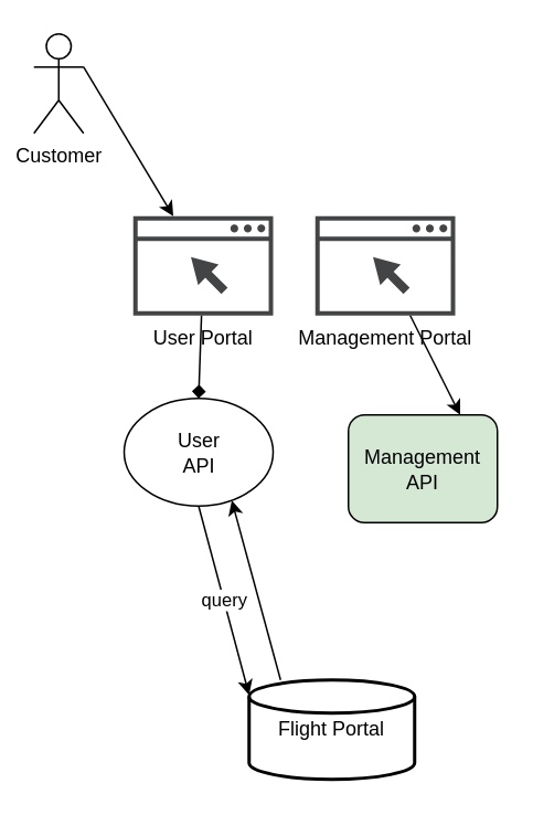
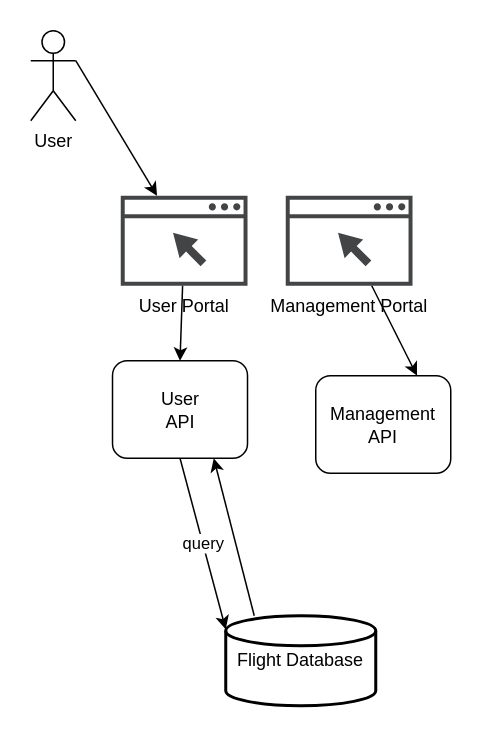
  <mxCell id="0" />
  <mxCell id="1" parent="0" />
- <mxCell id="2" value="Customer" style="shape=umlActor;verticalLabelPosition=bottom;verticalAlign=top;html=1;outlineConnect=0;" vertex="1" parent="1"><mxGeometry x="20" y="20" width="30" height="60" as="geometry" /></mxCell>
- <mxCell id="3" value="Flight Portal" style="strokeWidth=2;html=1;shape=mxgraph.flowchart.database;whiteSpace=wrap;" vertex="1" parent="1"><mxGeometry x="150" y="410" width="100" height="60" as="geometry" /></mxCell>
+ <mxCell id="2" value="User" style="shape=umlActor;verticalLabelPosition=bottom;verticalAlign=top;html=1;outlineConnect=0;" vertex="1" parent="1"><mxGeometry x="20" y="20" width="30" height="60" as="geometry" /></mxCell>
+ <mxCell id="3" value="Flight Database" style="strokeWidth=2;html=1;shape=mxgraph.flowchart.database;whiteSpace=wrap;" vertex="1" parent="1"><mxGeometry x="150" y="410" width="100" height="60" as="geometry" /></mxCell>
  <mxCell id="4" value="User Portal" style="sketch=0;pointerEvents=1;shadow=0;dashed=0;html=1;strokeColor=none;fillColor=#434445;aspect=fixed;labelPosition=center;verticalLabelPosition=bottom;verticalAlign=top;align=center;outlineConnect=0;shape=mxgraph.vvd.web_browser;" vertex="1" parent="1"><mxGeometry x="80" y="130" width="84.51" height="60" as="geometry" /></mxCell>
- <mxCell id="5" value="Management&lt;br&gt;API" style="rounded=1;whiteSpace=wrap;html=1;fillColor=#d5e8d4;" vertex="1" parent="1"><mxGeometry x="210" y="250" width="90" height="65" as="geometry" /></mxCell>
+ <mxCell id="5" value="Management&lt;br&gt;API" style="rounded=1;whiteSpace=wrap;html=1;" vertex="1" parent="1"><mxGeometry x="210" y="250" width="90" height="65" as="geometry" /></mxCell>
  <mxCell id="6" value="Management Portal" style="sketch=0;pointerEvents=1;shadow=0;dashed=0;html=1;strokeColor=none;fillColor=#434445;aspect=fixed;labelPosition=center;verticalLabelPosition=bottom;verticalAlign=top;align=center;outlineConnect=0;shape=mxgraph.vvd.web_browser;" vertex="1" parent="1"><mxGeometry x="190" y="130" width="84.51" height="60" as="geometry" /></mxCell>
  <mxCell id="7" value="" style="endArrow=classic;html=1;rounded=0;exitX=1;exitY=0.333;exitDx=0;exitDy=0;exitPerimeter=0;" edge="1" parent="1" source="2" target="4"><mxGeometry width="50" height="50" relative="1" as="geometry"><mxPoint x="100" y="60" as="sourcePoint" /><mxPoint x="150" y="230" as="targetPoint" /></mxGeometry></mxCell>
- <mxCell id="8" value="User&lt;br&gt;API" style="ellipse;whiteSpace=wrap;html=1;" vertex="1" parent="1"><mxGeometry x="74.51" y="240" width="90" height="65" as="geometry" /></mxCell>
+ <mxCell id="8" value="User&lt;br&gt;API" style="rounded=1;whiteSpace=wrap;html=1;" vertex="1" parent="1"><mxGeometry x="74.51" y="240" width="90" height="65" as="geometry" /></mxCell>
  <mxCell id="9" value="" style="endArrow=classic;html=1;rounded=0;exitX=0.5;exitY=1;exitDx=0;exitDy=0;entryX=0;entryY=0.15;entryDx=0;entryDy=0;entryPerimeter=0;" edge="1" parent="1" source="8" target="3"><mxGeometry relative="1" as="geometry"><mxPoint x="-40" y="360" as="sourcePoint" /><mxPoint x="60" y="360" as="targetPoint" /></mxGeometry></mxCell>
  <mxCell id="10" value="query" style="edgeLabel;resizable=0;html=1;align=center;verticalAlign=middle;" connectable="0" vertex="1" parent="9"><mxGeometry relative="1" as="geometry" /></mxCell>
  <mxCell id="11" value="" style="endArrow=classic;html=1;rounded=0;entryX=0.75;entryY=1;entryDx=0;entryDy=0;exitX=0.19;exitY=0;exitDx=0;exitDy=0;exitPerimeter=0;" edge="1" parent="1" source="3" target="8"><mxGeometry width="50" height="50" relative="1" as="geometry"><mxPoint x="40" y="470" as="sourcePoint" /><mxPoint x="90" y="420" as="targetPoint" /></mxGeometry></mxCell>
- <mxCell id="12" value="" style="endArrow=diamond;html=1;rounded=0;entryX=0.5;entryY=0;entryDx=0;entryDy=0;" edge="1" parent="1" source="4" target="8"><mxGeometry width="50" height="50" relative="1" as="geometry"><mxPoint x="-70" y="320" as="sourcePoint" /><mxPoint x="-20" y="270" as="targetPoint" /></mxGeometry></mxCell>
+ <mxCell id="12" value="" style="endArrow=classic;html=1;rounded=0;entryX=0.5;entryY=0;entryDx=0;entryDy=0;" edge="1" parent="1" source="4" target="8"><mxGeometry width="50" height="50" relative="1" as="geometry"><mxPoint x="-70" y="320" as="sourcePoint" /><mxPoint x="-20" y="270" as="targetPoint" /></mxGeometry></mxCell>
  <mxCell id="13" value="" style="endArrow=classic;html=1;rounded=0;entryX=0.75;entryY=0;entryDx=0;entryDy=0;" edge="1" parent="1" source="6" target="5"><mxGeometry width="50" height="50" relative="1" as="geometry"><mxPoint x="340" y="200" as="sourcePoint" /><mxPoint x="390" y="150" as="targetPoint" /></mxGeometry></mxCell>
